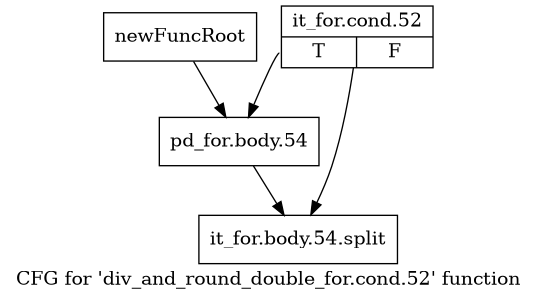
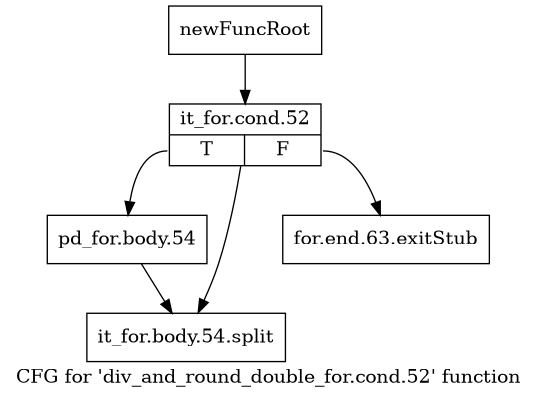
  digraph {
    label="CFG for 'div_and_round_double_for.cond.52' function"
    node [shape=record]
    n1 [label="{newFuncRoot}"]
    n2 [label="{it_for.cond.52|{<s0>T|<s1>F}}"]
+   n3 [label="{for.end.63.exitStub}"]
    n4 [label="{pd_for.body.54}"]
    n5 [label="{it_for.body.54.split}"]
-   n1 -> n4
+   n1 -> n2
+   n2 -> n3 [tailport=s1]
    n2 -> n4 [tailport=s0]
    n2 -> n5
    n4 -> n5
  }
